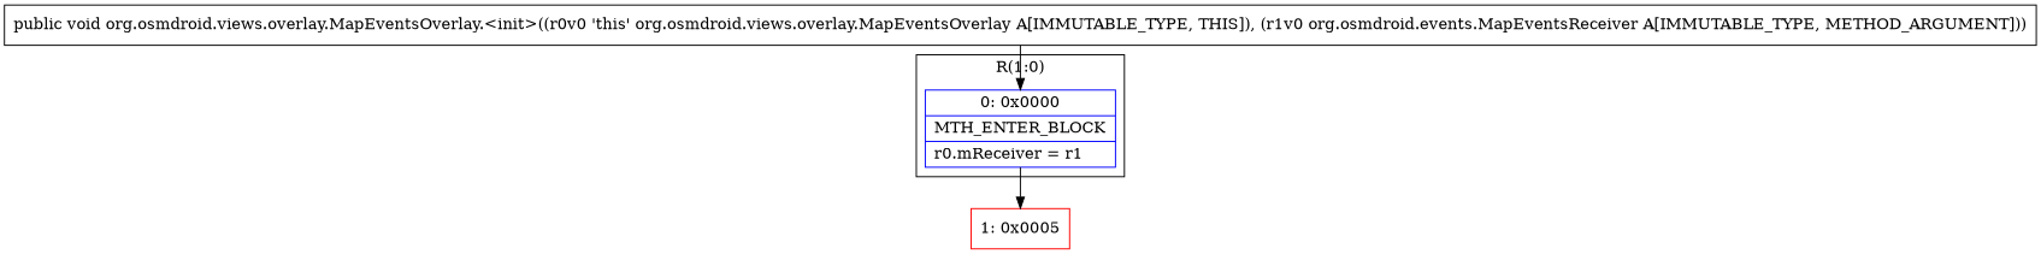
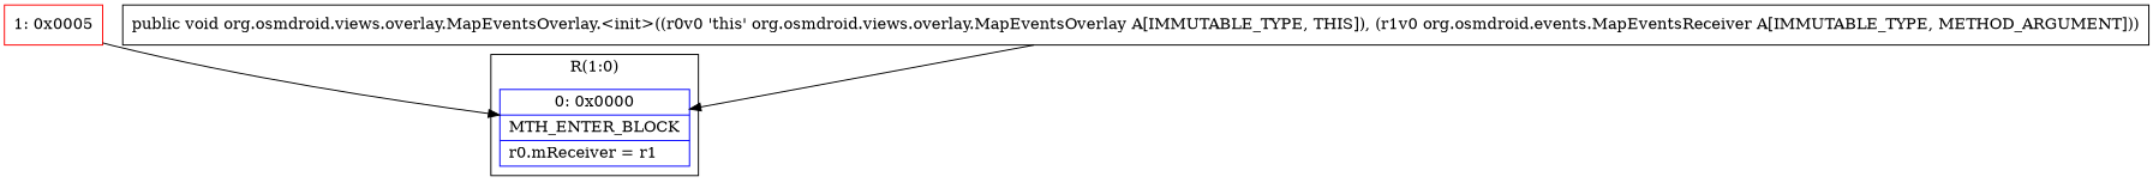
  digraph {
    node [shape=record]
    n1 [color=blue label="{0\:\ 0x0000|MTH_ENTER_BLOCK\l|r0.mReceiver = r1\l}"]
    n2 [color=red label="{1\:\ 0x0005}"]
    n3 [label="{public void org.osmdroid.views.overlay.MapEventsOverlay.\<init\>((r0v0 'this' org.osmdroid.views.overlay.MapEventsOverlay A[IMMUTABLE_TYPE, THIS]), (r1v0 org.osmdroid.events.MapEventsReceiver A[IMMUTABLE_TYPE, METHOD_ARGUMENT])) }"]
    subgraph cluster_1 {
      label="R(1:0)"
      n1
    }
-   n1 -> n2
+   n2 -> n1
    n3 -> n1
  }
